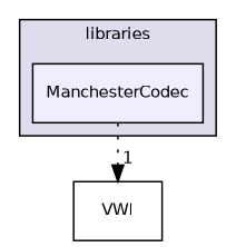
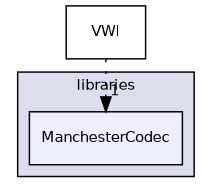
  digraph {
    compound=true
    node [fontname=Helvetica fontsize=10 shape=box]
    n1 [fillcolor="#eeeeff" label=ManchesterCodec pencolor=black style=filled]
    n2 [label=VWI]
    subgraph cluster_1 {
      bgcolor="#ddddee"
      fontname=Helvetica
      fontsize=10
      label=libraries
      pencolor=black
      n1
    }
-   n1 -> n2 [headlabel=1 labeldistance=1.5 labelfontname=Helvetica labelfontsize=10 style=dotted]
+   n2 -> n1 [headlabel=1 labeldistance=1.5 labelfontname=Helvetica labelfontsize=10 style=dotted]
  }
